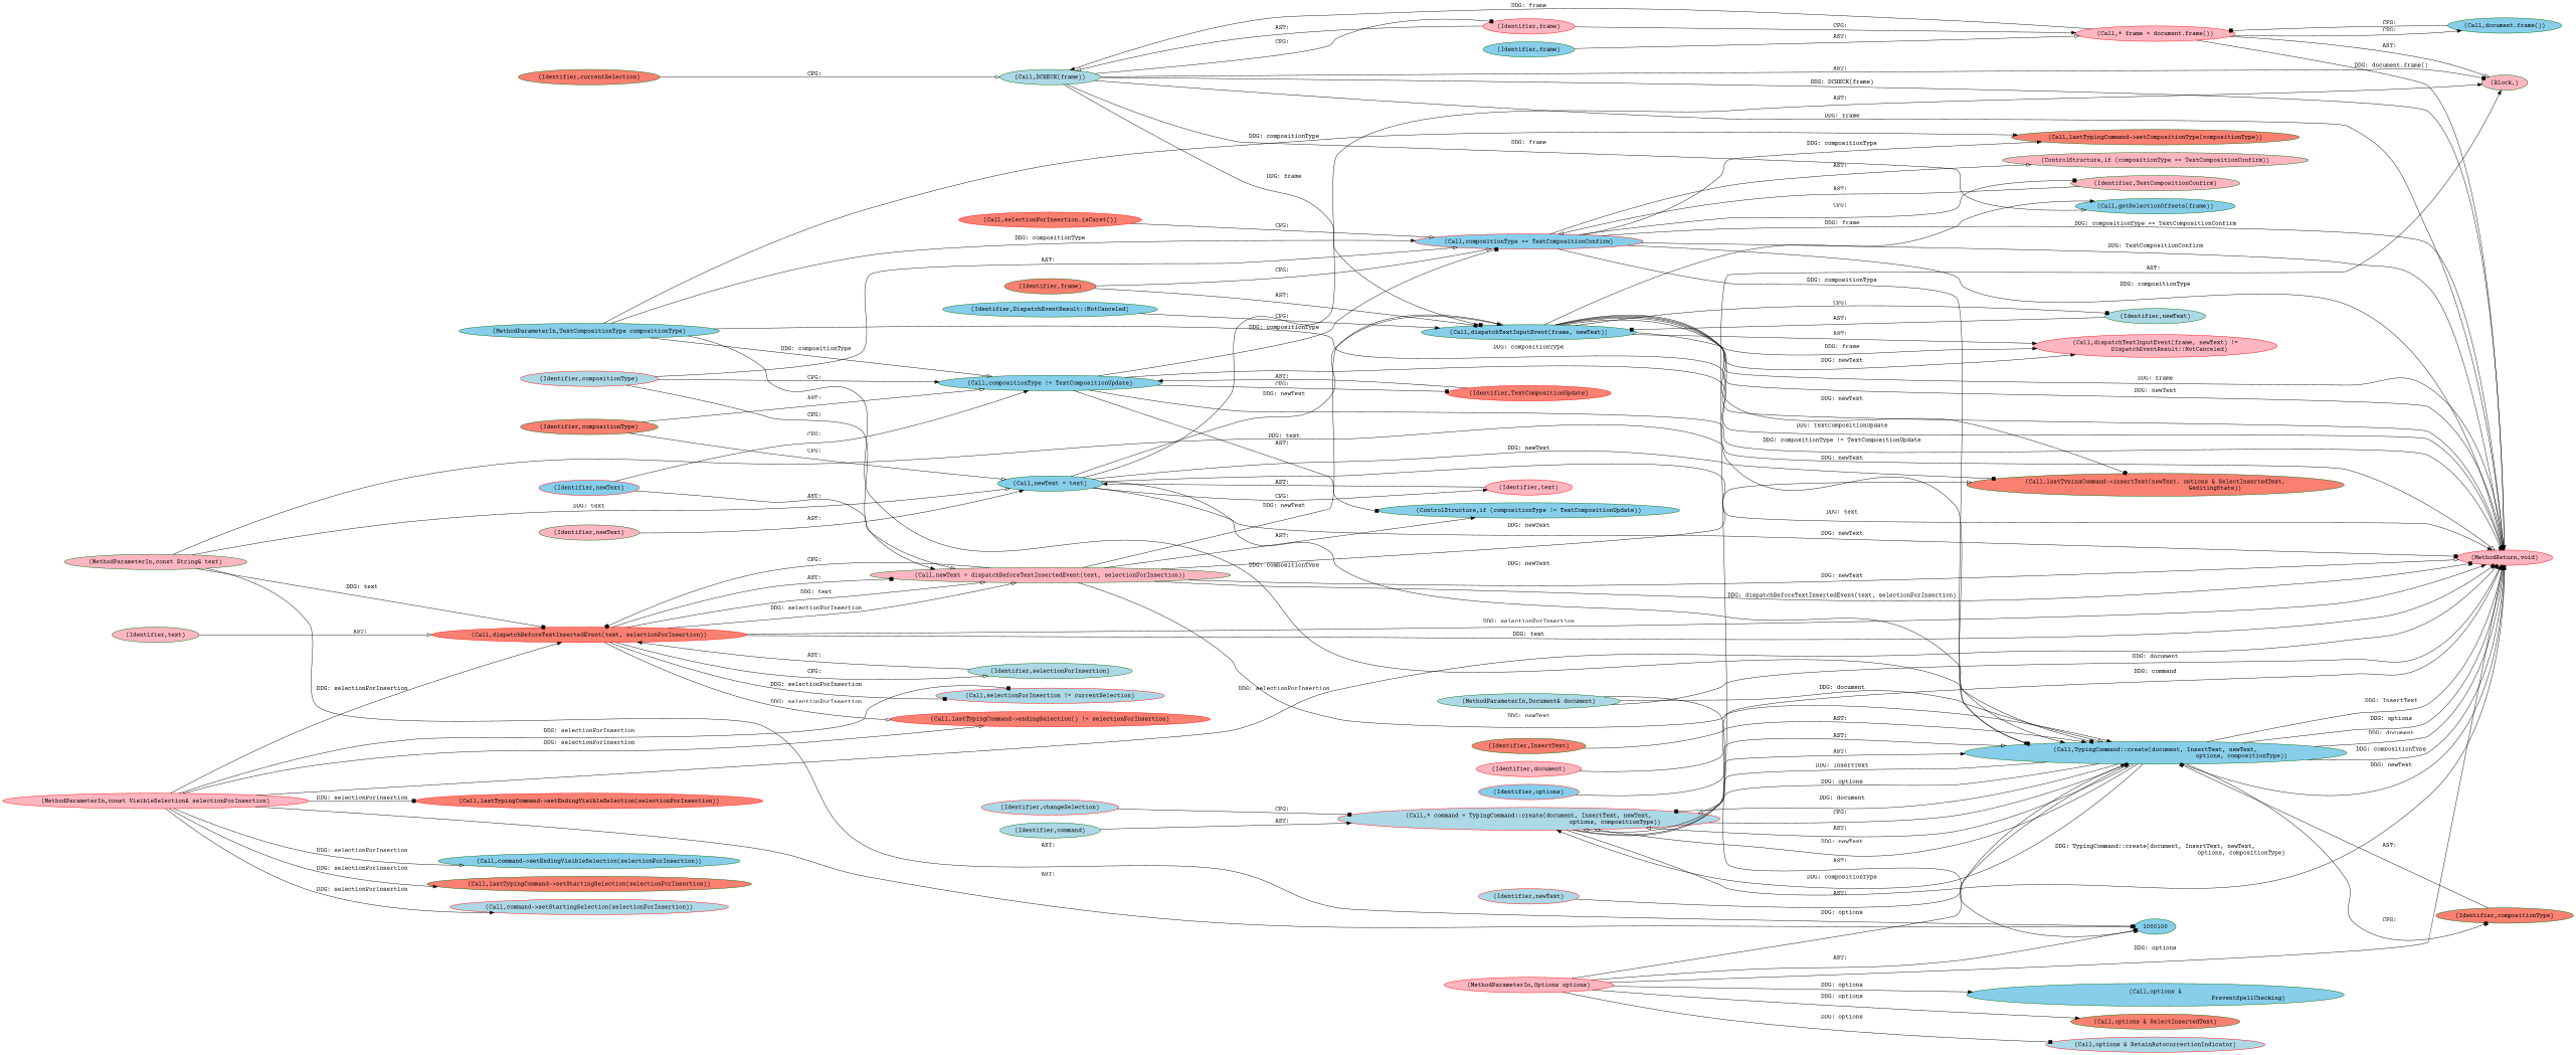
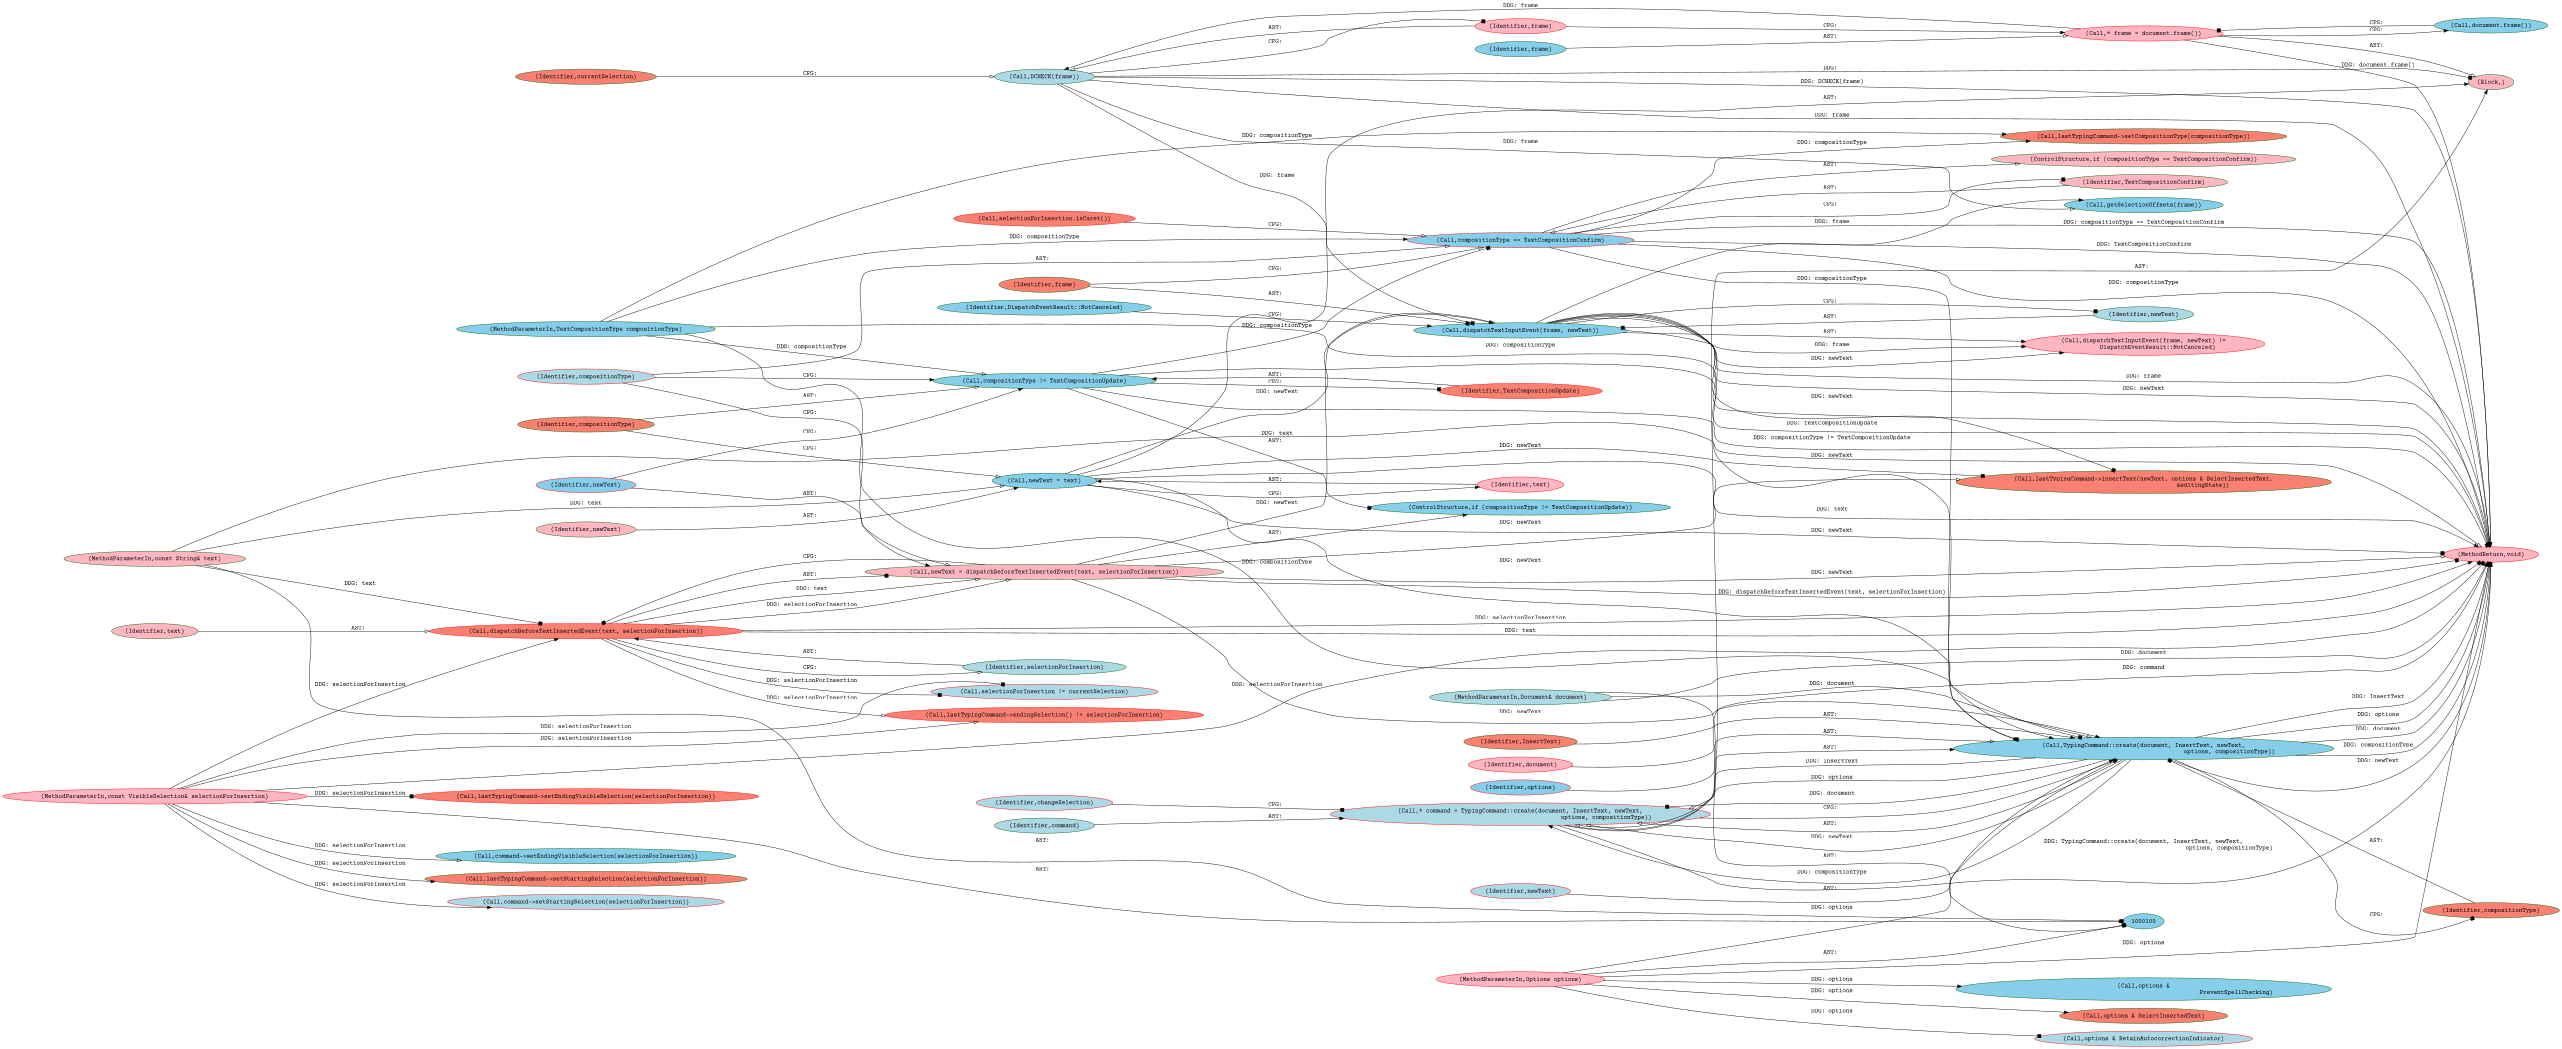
  digraph {
    fontname="Courier Prime"
    rankdir=LR
    node [color=darkgreen fillcolor=skyblue fontname="Courier Prime" style=filled]
    edge [arrowhead=normal fontname="Courier Prime"]
    n1 [color=red fillcolor=lightblue label="(Call,* command = TypingCommand::create(document, InsertText, newText,\n                                                 options, compositionType))"]
    n2 [label="(Call,TypingCommand::create(document, InsertText, newText,\n                                                 options, compositionType))"]
    n3 [fillcolor=lightpink label="(Block,)"]
    n4 [color=red fillcolor=lightpink label="(MethodReturn,void)"]
    n5 [fillcolor=salmon label="(Identifier,compositionType)"]
    n6 [fillcolor=lightblue label="(MethodParameterIn,Document& document)"]
    1000100
    n8 [label="(Call,dispatchTextInputEvent(frame, newText))"]
    n9 [color=red fillcolor=lightpink label="(Call,dispatchTextInputEvent(frame, newText) !=\n        DispatchEventResult::NotCanceled)"]
    n10 [label="(Call,getSelectionOffsets(frame))"]
    n11 [fillcolor=salmon label="(Call,lastTypingCommand->insertText(newText, options & SelectInsertedText,\n                                  &editingState))"]
    n12 [fillcolor=lightblue label="(Identifier,newText)"]
    n13 [fillcolor=lightblue label="(Call,DCHECK(frame))"]
    n14 [color=red fillcolor=lightpink label="(Identifier,frame)"]
    n15 [color=red fillcolor=lightpink label="(Call,* frame = document.frame())"]
    n16 [label="(Call,document.frame())"]
    n17 [fillcolor=lightpink label="(Call,newText = dispatchBeforeTextInsertedEvent(text, selectionForInsertion))"]
    n18 [color=red fillcolor=salmon label="(Call,dispatchBeforeTextInsertedEvent(text, selectionForInsertion))"]
    n19 [label="(ControlStructure,if (compositionType != TextCompositionUpdate))"]
    n20 [color=red fillcolor=salmon label="(Call,lastTypingCommand->endingSelection() != selectionForInsertion)"]
    n21 [color=red fillcolor=lightblue label="(Call,selectionForInsertion != currentSelection)"]
    n22 [fillcolor=lightblue label="(Identifier,selectionForInsertion)"]
    n23 [fillcolor=lightpink label="(MethodParameterIn,const String& text)"]
    n24 [label="(Call,newText = text)"]
    n25 [color=red fillcolor=lightpink label="(Identifier,text)"]
    n26 [color=red fillcolor=lightpink label="(MethodParameterIn,const VisibleSelection& selectionForInsertion)"]
    n27 [color=red fillcolor=salmon label="(Call,lastTypingCommand->setEndingVisibleSelection(selectionForInsertion))"]
    n28 [label="(Call,command->setEndingVisibleSelection(selectionForInsertion))"]
    n29 [fillcolor=salmon label="(Call,lastTypingCommand->setStartingSelection(selectionForInsertion))"]
    n30 [color=red fillcolor=lightblue label="(Call,command->setStartingSelection(selectionForInsertion))"]
    n31 [color=red fillcolor=lightpink label="(MethodParameterIn,Options options)"]
    n32 [fillcolor=salmon label="(Call,options & SelectInsertedText)"]
    n33 [color=red fillcolor=lightblue label="(Call,options & RetainAutocorrectionIndicator)"]
    n34 [label="(Call,options &\n                                                     PreventSpellChecking)"]
    n35 [color=red label="(Call,compositionType == TextCompositionConfirm)"]
    n36 [fillcolor=salmon label="(Call,lastTypingCommand->setCompositionType(compositionType))"]
    n37 [fillcolor=lightpink label="(ControlStructure,if (compositionType == TextCompositionConfirm))"]
    n38 [fillcolor=lightpink label="(Identifier,TextCompositionConfirm)"]
    n39 [label="(Call,compositionType != TextCompositionUpdate)"]
    n40 [color=red fillcolor=salmon label="(Identifier,TextCompositionUpdate)"]
    n41 [label="(MethodParameterIn,TextCompositionType compositionType)"]
    n42 [fillcolor=lightpink label="(Identifier,newText)"]
    n43 [fillcolor=salmon label="(Identifier,compositionType)"]
    n44 [color=red fillcolor=lightblue label="(Identifier,newText)"]
    n45 [label="(Identifier,DispatchEventResult::NotCanceled)"]
    n46 [color=red fillcolor=lightblue label="(Identifier,changeSelection)"]
    n47 [fillcolor=salmon label="(Identifier,InsertText)"]
    n48 [fillcolor=lightpink label="(Identifier,text)"]
    n49 [color=red label="(Identifier,newText)"]
    n50 [fillcolor=lightblue label="(Identifier,command)"]
    n51 [color=red fillcolor=lightpink label="(Identifier,document)"]
    n52 [fillcolor=salmon label="(Identifier,frame)"]
    n53 [fillcolor=salmon label="(Identifier,currentSelection)"]
    n54 [color=red fillcolor=lightblue label="(Identifier,compositionType)"]
    n55 [color=red fillcolor=salmon label="(Call,selectionForInsertion.isCaret())"]
    n56 [color=red label="(Identifier,options)"]
    n57 [label="(Identifier,frame)"]
    n1 -> n2 [arrowhead=box label="CFG: "]
    n1 -> n3 [label="AST: "]
    n1 -> n4 [arrowhead=onormal label="DDG: command"]
    n1 -> n4 [label="DDG: TypingCommand::create(document, InsertText, newText,\n                                                 options, compositionType)"]
    n2 -> n1 [arrowhead=onormal label="AST: "]
    n2 -> n1 [arrowhead=onormal label="DDG: newText"]
    n2 -> n1 [label="DDG: compositionType"]
    n2 -> n1 [arrowhead=onormal label="DDG: InsertText"]
    n2 -> n1 [arrowhead=onormal label="DDG: options"]
    n2 -> n1 [arrowhead=box label="DDG: document"]
    n2 -> n4 [label="DDG: document"]
    n2 -> n4 [arrowhead=box label="DDG: compositionType"]
    n2 -> n4 [arrowhead=onormal label="DDG: newText"]
    n2 -> n4 [arrowhead=box label="DDG: InsertText"]
    n2 -> n4 [label="DDG: options"]
    n2 -> n5 [arrowhead=box label="CFG: "]
    n5 -> n2 [arrowhead=box label="AST: "]
    n6 -> n2 [arrowhead=onormal label="DDG: document"]
    n6 -> n4 [label="DDG: document"]
    n6 -> 1000100 [arrowhead=box label="AST: "]
    n8 -> n2 [arrowhead=box label="DDG: newText"]
    n8 -> n4 [arrowhead=onormal label="DDG: frame"]
    n8 -> n4 [arrowhead=onormal label="DDG: newText"]
    n8 -> n9 [label="AST: "]
    n8 -> n9 [label="DDG: frame"]
    n8 -> n9 [label="DDG: newText"]
    n8 -> n10 [label="DDG: frame"]
    n8 -> n11 [arrowhead=box label="DDG: newText"]
    n8 -> n12 [arrowhead=box label="CFG: "]
    n12 -> n8 [arrowhead=box label="AST: "]
-   n13 -> n3 [arrowhead=box label="AST: "]
+   n13 -> n3 [arrowhead=box label="DDG: "]
    n13 -> n4 [label="DDG: DCHECK(frame)"]
    n13 -> n4 [arrowhead=onormal label="DDG: frame"]
    n13 -> n8 [arrowhead=box label="DDG: frame"]
    n13 -> n10 [arrowhead=onormal label="DDG: frame"]
    n13 -> n14 [arrowhead=box label="CFG: "]
    n14 -> n13 [arrowhead=onormal label="AST: "]
    n14 -> n15 [label="CFG: "]
    n15 -> n3 [arrowhead=onormal label="AST: "]
    n15 -> n4 [arrowhead=onormal label="DDG: document.frame()"]
    n15 -> n13 [label="DDG: frame"]
    n15 -> n16 [label="CFG: "]
    n16 -> n15 [arrowhead=box label="CFG: "]
    n17 -> n2 [label="DDG: newText"]
    n17 -> n4 [arrowhead=onormal label="DDG: newText"]
    n17 -> n4 [arrowhead=box label="DDG: dispatchBeforeTextInsertedEvent(text, selectionForInsertion)"]
    n17 -> n8 [arrowhead=onormal label="DDG: newText"]
    n17 -> n11 [arrowhead=onormal label="DDG: newText"]
    n17 -> n18 [arrowhead=box label="CFG: "]
    n17 -> n19 [label="AST: "]
    n18 -> n4 [label="DDG: selectionForInsertion"]
    n18 -> n4 [arrowhead=box label="DDG: text"]
    n18 -> n17 [arrowhead=box label="AST: "]
    n18 -> n17 [arrowhead=onormal label="DDG: text"]
    n18 -> n17 [arrowhead=onormal label="DDG: selectionForInsertion"]
    n18 -> n20 [arrowhead=onormal label="DDG: selectionForInsertion"]
    n18 -> n21 [arrowhead=box label="DDG: selectionForInsertion"]
    n18 -> n22 [arrowhead=onormal label="CFG: "]
    n22 -> n18 [label="AST: "]
    n23 -> n4 [arrowhead=onormal label="DDG: text"]
    n23 -> 1000100 [arrowhead=box label="AST: "]
    n23 -> n18 [arrowhead=box label="DDG: text"]
    n23 -> n24 [arrowhead=onormal label="DDG: text"]
    n24 -> n2 [label="DDG: newText"]
    n24 -> n3 [label="AST: "]
    n24 -> n4 [label="DDG: text"]
    n24 -> n4 [arrowhead=box label="DDG: newText"]
    n24 -> n8 [label="DDG: newText"]
    n24 -> n11 [arrowhead=box label="DDG: newText"]
    n24 -> n25 [label="CFG: "]
    n25 -> n24 [label="AST: "]
    n26 -> n4 [arrowhead=box label="DDG: selectionForInsertion"]
    n26 -> 1000100 [label="AST: "]
    n26 -> n18 [label="DDG: selectionForInsertion"]
    n26 -> n20 [arrowhead=onormal label="DDG: selectionForInsertion"]
    n26 -> n21 [arrowhead=box label="DDG: selectionForInsertion"]
    n26 -> n27 [arrowhead=box label="DDG: selectionForInsertion"]
    n26 -> n28 [arrowhead=onormal label="DDG: selectionForInsertion"]
    n26 -> n29 [label="DDG: selectionForInsertion"]
    n26 -> n30 [label="DDG: selectionForInsertion"]
    n31 -> n2 [label="DDG: options"]
    n31 -> n4 [label="DDG: options"]
    n31 -> 1000100 [arrowhead=box label="AST: "]
    n31 -> n32 [label="DDG: options"]
    n31 -> n33 [arrowhead=box label="DDG: options"]
    n31 -> n34 [label="DDG: options"]
    n35 -> n2 [label="DDG: compositionType"]
    n35 -> n4 [arrowhead=onormal label="DDG: compositionType == TextCompositionConfirm"]
    n35 -> n4 [label="DDG: TextCompositionConfirm"]
    n35 -> n4 [label="DDG: compositionType"]
    n35 -> n36 [label="DDG: compositionType"]
    n35 -> n37 [arrowhead=onormal label="AST: "]
    n35 -> n38 [arrowhead=box label="CFG: "]
    n38 -> n35 [arrowhead=onormal label="AST: "]
    n39 -> n4 [label="DDG: TextCompositionUpdate"]
    n39 -> n4 [arrowhead=box label="DDG: compositionType != TextCompositionUpdate"]
    n39 -> n19 [arrowhead=box label="AST: "]
    n39 -> n35 [arrowhead=box label="DDG: compositionType"]
    n39 -> n40 [arrowhead=box label="CFG: "]
    n40 -> n39 [label="AST: "]
    n41 -> n2 [arrowhead=box label="DDG: compositionType"]
    n41 -> n4 [arrowhead=onormal label="DDG: compositionType"]
    n41 -> n35 [label="DDG: compositionType"]
    n41 -> n36 [label="DDG: compositionType"]
    n41 -> n39 [arrowhead=onormal label="DDG: compositionType"]
    n42 -> n24 [label="AST: "]
    n43 -> n24 [arrowhead=onormal label="CFG: "]
    n43 -> n39 [arrowhead=onormal label="AST: "]
    n44 -> n2 [arrowhead=onormal label="AST: "]
    n45 -> n8 [label="CFG: "]
    n46 -> n1 [arrowhead=box label="CFG: "]
    n47 -> n2 [label="AST: "]
    n48 -> n18 [arrowhead=onormal label="AST: "]
    n49 -> n17 [arrowhead=onormal label="AST: "]
    n49 -> n39 [label="CFG: "]
    n50 -> n1 [label="AST: "]
    n51 -> n2 [arrowhead=onormal label="AST: "]
    n52 -> n8 [arrowhead=box label="AST: "]
    n52 -> n35 [arrowhead=onormal label="CFG: "]
    n53 -> n13 [arrowhead=onormal label="CFG: "]
    n54 -> n17 [label="CFG: "]
    n54 -> n35 [arrowhead=onormal label="AST: "]
    n54 -> n39 [label="CFG: "]
    n55 -> n35 [arrowhead=onormal label="CFG: "]
    n56 -> n2 [label="AST: "]
    n57 -> n15 [arrowhead=onormal label="AST: "]
  }
